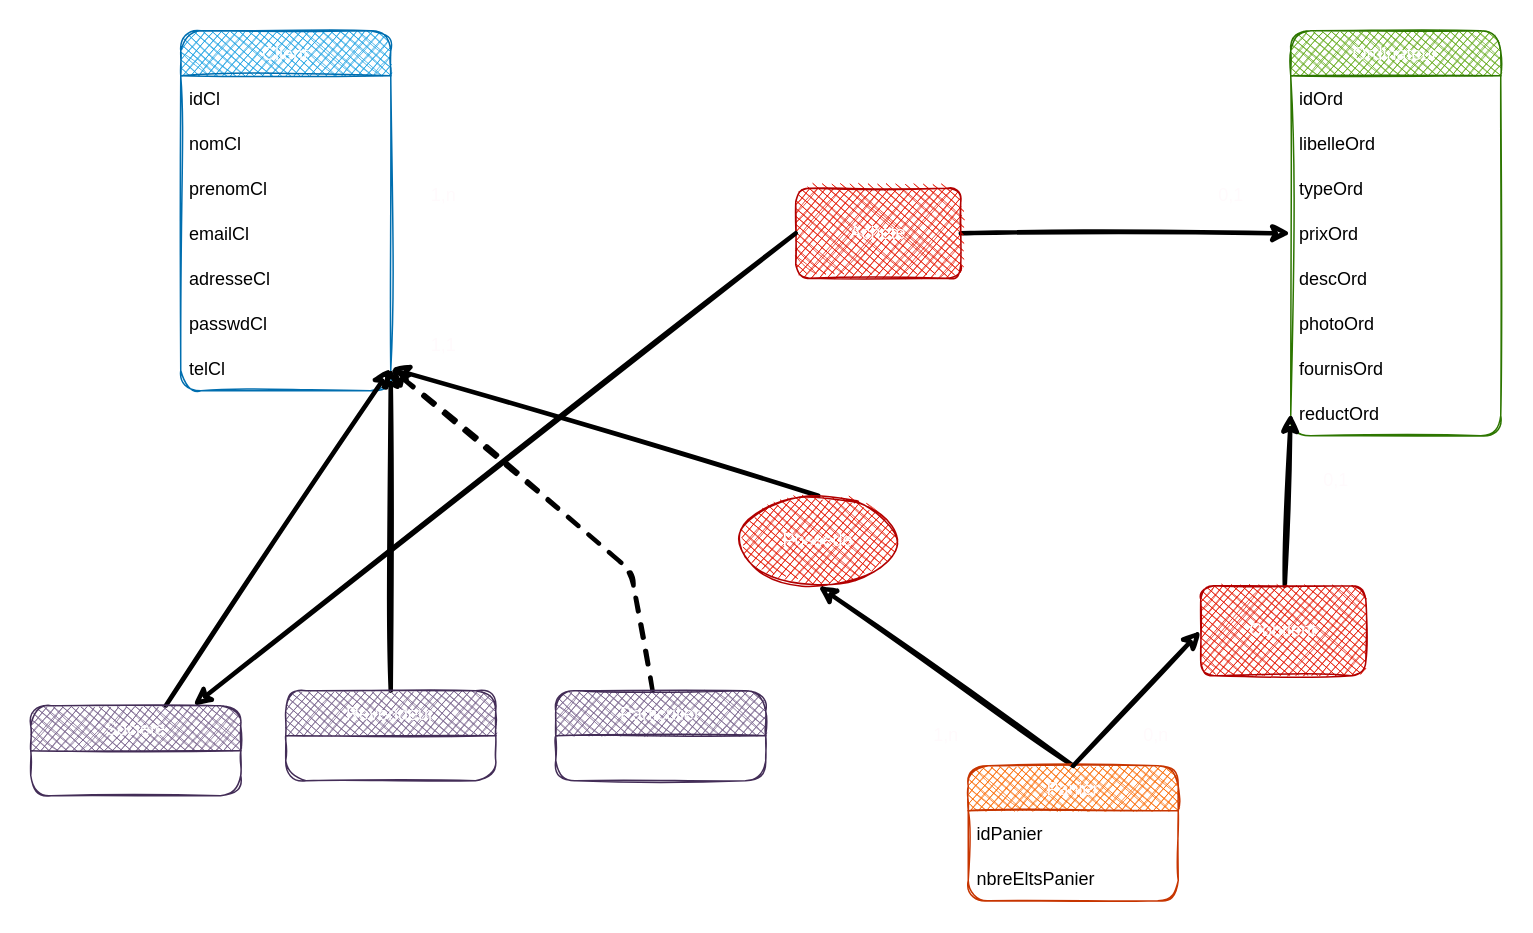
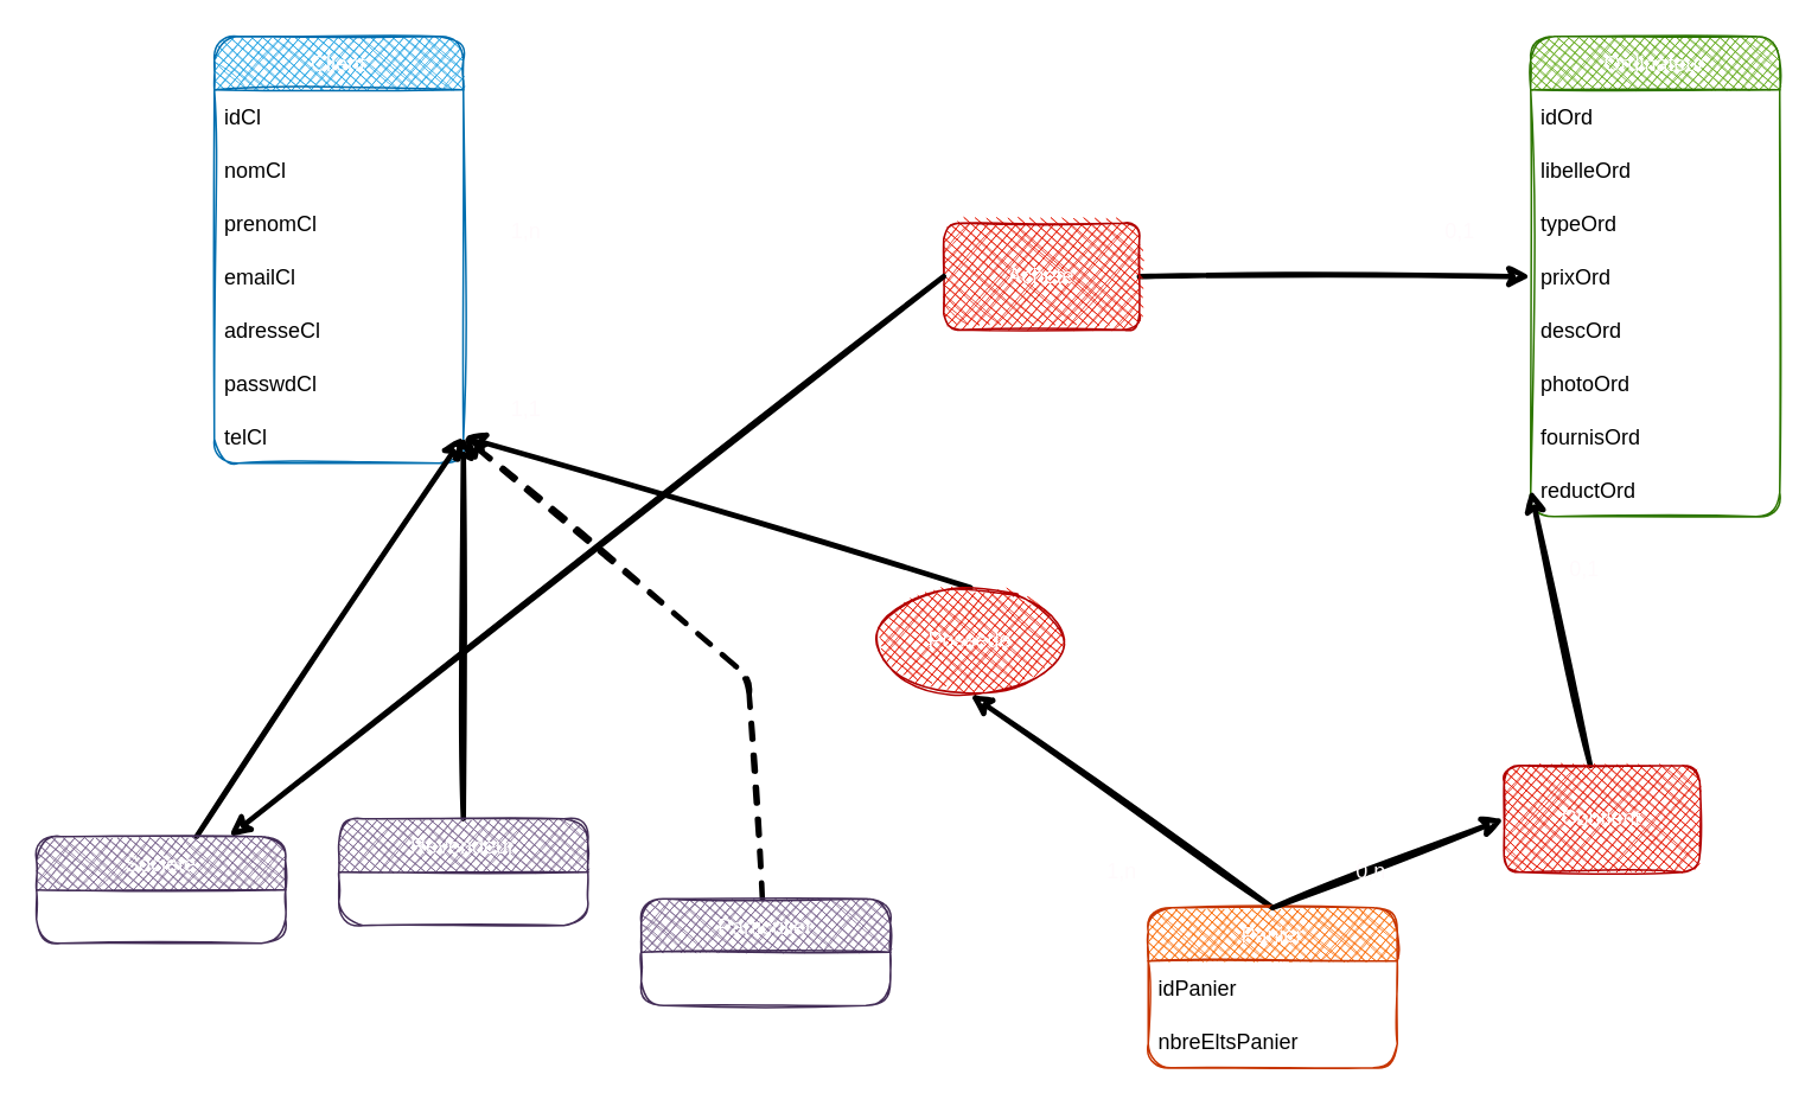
  <mxCell id="0" />
  <mxCell id="1" style="" parent="0" />
  <mxCell id="2" value="Client" style="swimlane;fontStyle=0;childLayout=stackLayout;horizontal=1;startSize=30;horizontalStack=0;resizeParent=1;resizeParentMax=0;resizeLast=0;collapsible=1;marginBottom=0;rounded=1;sketch=1;fillColor=#1ba1e2;fontColor=#ffffff;strokeColor=#006EAF;fillStyle=cross-hatch;" vertex="1" parent="1"><mxGeometry x="120" y="20" width="140" height="240" as="geometry" /></mxCell>
  <mxCell id="3" value="idCl" style="text;strokeColor=none;fillColor=none;align=left;verticalAlign=middle;spacingLeft=4;spacingRight=4;overflow=hidden;points=[[0,0.5],[1,0.5]];portConstraint=eastwest;rotatable=0;rounded=1;sketch=1;" vertex="1" parent="2"><mxGeometry y="30" width="140" height="30" as="geometry" /></mxCell>
  <mxCell id="4" value="nomCl" style="text;strokeColor=none;fillColor=none;align=left;verticalAlign=middle;spacingLeft=4;spacingRight=4;overflow=hidden;points=[[0,0.5],[1,0.5]];portConstraint=eastwest;rotatable=0;rounded=1;sketch=1;" vertex="1" parent="2"><mxGeometry y="60" width="140" height="30" as="geometry" /></mxCell>
  <mxCell id="5" value="prenomCl" style="text;strokeColor=none;fillColor=none;align=left;verticalAlign=middle;spacingLeft=4;spacingRight=4;overflow=hidden;points=[[0,0.5],[1,0.5]];portConstraint=eastwest;rotatable=0;glass=0;rounded=1;sketch=1;" vertex="1" parent="2"><mxGeometry y="90" width="140" height="30" as="geometry" /></mxCell>
  <mxCell id="6" value="emailCl" style="text;strokeColor=none;fillColor=none;align=left;verticalAlign=middle;spacingLeft=4;spacingRight=4;overflow=hidden;points=[[0,0.5],[1,0.5]];portConstraint=eastwest;rotatable=0;glass=0;rounded=1;sketch=1;" vertex="1" parent="2"><mxGeometry y="120" width="140" height="30" as="geometry" /></mxCell>
  <mxCell id="7" value="adresseCl" style="text;strokeColor=none;fillColor=none;align=left;verticalAlign=middle;spacingLeft=4;spacingRight=4;overflow=hidden;points=[[0,0.5],[1,0.5]];portConstraint=eastwest;rotatable=0;glass=0;rounded=1;sketch=1;" vertex="1" parent="2"><mxGeometry y="150" width="140" height="30" as="geometry" /></mxCell>
  <mxCell id="8" value="passwdCl" style="text;strokeColor=none;fillColor=none;align=left;verticalAlign=middle;spacingLeft=4;spacingRight=4;overflow=hidden;points=[[0,0.5],[1,0.5]];portConstraint=eastwest;rotatable=0;glass=0;rounded=1;sketch=1;" vertex="1" parent="2"><mxGeometry y="180" width="140" height="30" as="geometry" /></mxCell>
  <mxCell id="9" value="telCl" style="text;strokeColor=none;fillColor=none;align=left;verticalAlign=middle;spacingLeft=4;spacingRight=4;overflow=hidden;points=[[0,0.5],[1,0.5]];portConstraint=eastwest;rotatable=0;glass=0;rounded=1;sketch=1;" vertex="1" parent="2"><mxGeometry y="210" width="140" height="30" as="geometry" /></mxCell>
  <mxCell id="10" value="Ordinateur" style="swimlane;fontStyle=0;childLayout=stackLayout;horizontal=1;startSize=30;horizontalStack=0;resizeParent=1;resizeParentMax=0;resizeLast=0;collapsible=1;marginBottom=0;rounded=1;sketch=1;fillColor=#60a917;fontColor=#ffffff;strokeColor=#2D7600;fillStyle=cross-hatch;" vertex="1" parent="1"><mxGeometry x="860" y="20" width="140" height="270" as="geometry" /></mxCell>
  <mxCell id="11" value="idOrd" style="text;strokeColor=none;fillColor=none;align=left;verticalAlign=middle;spacingLeft=4;spacingRight=4;overflow=hidden;points=[[0,0.5],[1,0.5]];portConstraint=eastwest;rotatable=0;rounded=1;sketch=1;" vertex="1" parent="10"><mxGeometry y="30" width="140" height="30" as="geometry" /></mxCell>
  <mxCell id="12" value="libelleOrd" style="text;strokeColor=none;fillColor=none;align=left;verticalAlign=middle;spacingLeft=4;spacingRight=4;overflow=hidden;points=[[0,0.5],[1,0.5]];portConstraint=eastwest;rotatable=0;rounded=1;sketch=1;" vertex="1" parent="10"><mxGeometry y="60" width="140" height="30" as="geometry" /></mxCell>
  <mxCell id="13" value="typeOrd" style="text;strokeColor=none;fillColor=none;align=left;verticalAlign=middle;spacingLeft=4;spacingRight=4;overflow=hidden;points=[[0,0.5],[1,0.5]];portConstraint=eastwest;rotatable=0;glass=0;rounded=1;sketch=1;" vertex="1" parent="10"><mxGeometry y="90" width="140" height="30" as="geometry" /></mxCell>
  <mxCell id="14" value="prixOrd" style="text;strokeColor=none;fillColor=none;align=left;verticalAlign=middle;spacingLeft=4;spacingRight=4;overflow=hidden;points=[[0,0.5],[1,0.5]];portConstraint=eastwest;rotatable=0;glass=0;rounded=1;sketch=1;" vertex="1" parent="10"><mxGeometry y="120" width="140" height="30" as="geometry" /></mxCell>
  <mxCell id="15" value="descOrd" style="text;strokeColor=none;fillColor=none;align=left;verticalAlign=middle;spacingLeft=4;spacingRight=4;overflow=hidden;points=[[0,0.5],[1,0.5]];portConstraint=eastwest;rotatable=0;glass=0;rounded=1;sketch=1;" vertex="1" parent="10"><mxGeometry y="150" width="140" height="30" as="geometry" /></mxCell>
  <mxCell id="16" value="photoOrd" style="text;strokeColor=none;fillColor=none;align=left;verticalAlign=middle;spacingLeft=4;spacingRight=4;overflow=hidden;points=[[0,0.5],[1,0.5]];portConstraint=eastwest;rotatable=0;glass=0;rounded=1;sketch=1;" vertex="1" parent="10"><mxGeometry y="180" width="140" height="30" as="geometry" /></mxCell>
  <mxCell id="17" value="fournisOrd" style="text;strokeColor=none;fillColor=none;align=left;verticalAlign=middle;spacingLeft=4;spacingRight=4;overflow=hidden;points=[[0,0.5],[1,0.5]];portConstraint=eastwest;rotatable=0;glass=0;rounded=1;sketch=1;" vertex="1" parent="10"><mxGeometry y="210" width="140" height="30" as="geometry" /></mxCell>
  <mxCell id="18" value="reductOrd" style="text;strokeColor=none;fillColor=none;align=left;verticalAlign=middle;spacingLeft=4;spacingRight=4;overflow=hidden;points=[[0,0.5],[1,0.5]];portConstraint=eastwest;rotatable=0;glass=0;rounded=1;sketch=1;" vertex="1" parent="10"><mxGeometry y="240" width="140" height="30" as="geometry" /></mxCell>
  <mxCell id="19" style="edgeStyle=none;rounded=1;sketch=1;html=1;exitX=0.5;exitY=0;exitDx=0;exitDy=0;entryX=0.5;entryY=1;entryDx=0;entryDy=0;fontColor=#FFFAFC;strokeWidth=3;" edge="1" parent="1" source="20" target="31"><mxGeometry relative="1" as="geometry" /></mxCell>
  <mxCell id="20" value="Panier" style="swimlane;fontStyle=0;childLayout=stackLayout;horizontal=1;startSize=30;horizontalStack=0;resizeParent=1;resizeParentMax=0;resizeLast=0;collapsible=1;marginBottom=0;rounded=1;sketch=1;fillColor=#fa6800;fontColor=#FFFAFC;strokeColor=#C73500;fillStyle=cross-hatch;" vertex="1" parent="1"><mxGeometry x="645" y="510" width="140" height="90" as="geometry" /></mxCell>
  <mxCell id="21" value="idPanier" style="text;strokeColor=none;fillColor=none;align=left;verticalAlign=middle;spacingLeft=4;spacingRight=4;overflow=hidden;points=[[0,0.5],[1,0.5]];portConstraint=eastwest;rotatable=0;rounded=1;sketch=1;" vertex="1" parent="20"><mxGeometry y="30" width="140" height="30" as="geometry" /></mxCell>
  <mxCell id="22" value="nbreEltsPanier" style="text;strokeColor=none;fillColor=none;align=left;verticalAlign=middle;spacingLeft=4;spacingRight=4;overflow=hidden;points=[[0,0.5],[1,0.5]];portConstraint=eastwest;rotatable=0;glass=0;rounded=1;sketch=1;" vertex="1" parent="20"><mxGeometry y="60" width="140" height="30" as="geometry" /></mxCell>
  <mxCell id="23" style="edgeStyle=none;rounded=1;sketch=1;html=1;entryX=0;entryY=0.5;entryDx=0;entryDy=0;fontColor=#FFFAFC;strokeWidth=3;" edge="1" parent="1" source="24" target="14"><mxGeometry relative="1" as="geometry" /></mxCell>
  <mxCell id="24" value="Achete" style="rounded=1;whiteSpace=wrap;html=1;glass=0;sketch=1;fillStyle=cross-hatch;fontColor=#ffffff;fillColor=#e51400;strokeColor=#B20000;" vertex="1" parent="1"><mxGeometry x="530" y="125" width="110" height="60" as="geometry" /></mxCell>
  <mxCell id="25" value="0,1" style="text;html=1;align=center;verticalAlign=middle;resizable=0;points=[];autosize=1;strokeColor=none;fillColor=none;fontColor=#FFFAFC;" vertex="1" parent="1"><mxGeometry x="805" y="120" width="30" height="20" as="geometry" /></mxCell>
  <mxCell id="26" value="" style="group" vertex="1" connectable="0" parent="1"><mxGeometry x="280" y="120" width="30" height="20" as="geometry" /></mxCell>
  <mxCell id="27" value="" style="group" vertex="1" connectable="0" parent="26"><mxGeometry width="30" height="20" as="geometry" /></mxCell>
  <mxCell id="28" style="edgeStyle=none;rounded=1;sketch=1;html=1;exitX=0;exitY=0.5;exitDx=0;exitDy=0;fontColor=#FFFAFC;strokeWidth=3;" edge="1" parent="27" source="24" target="42"><mxGeometry relative="1" as="geometry" /></mxCell>
  <mxCell id="29" value="1,n" style="text;html=1;align=center;verticalAlign=middle;resizable=0;points=[];autosize=1;strokeColor=none;fillColor=none;fontColor=#FFFAFC;" vertex="1" parent="27"><mxGeometry width="30" height="20" as="geometry" /></mxCell>
  <mxCell id="30" style="edgeStyle=none;rounded=1;sketch=1;html=1;exitX=0.5;exitY=0;exitDx=0;exitDy=0;entryX=1;entryY=0.5;entryDx=0;entryDy=0;fontColor=#FFFAFC;strokeWidth=3;" edge="1" parent="1" source="31" target="9"><mxGeometry relative="1" as="geometry" /></mxCell>
  <mxCell id="31" value="Possede" style="ellipse;whiteSpace=wrap;html=1;glass=0;sketch=1;fillStyle=cross-hatch;fontColor=#ffffff;fillColor=#e51400;strokeColor=#B20000;" vertex="1" parent="1"><mxGeometry x="490" y="330" width="110" height="60" as="geometry" /></mxCell>
  <mxCell id="32" style="edgeStyle=none;rounded=1;sketch=1;html=1;entryX=0;entryY=0.5;entryDx=0;entryDy=0;fontColor=#FFFAFC;strokeWidth=3;" edge="1" parent="1" source="33" target="18"><mxGeometry relative="1" as="geometry" /></mxCell>
- <mxCell id="33" value="Contient" style="rounded=1;whiteSpace=wrap;html=1;glass=0;sketch=1;fillStyle=cross-hatch;fontColor=#ffffff;fillColor=#e51400;strokeColor=#B20000;" vertex="1" parent="1"><mxGeometry x="800" y="390" width="110" height="60" as="geometry" /></mxCell>
+ <mxCell id="33" value="Contient" style="rounded=1;whiteSpace=wrap;html=1;glass=0;sketch=1;fillStyle=cross-hatch;fontColor=#ffffff;fillColor=#e51400;strokeColor=#B20000;" vertex="1" parent="1"><mxGeometry x="845" y="430" width="110" height="60" as="geometry" /></mxCell>
  <mxCell id="34" style="edgeStyle=none;rounded=1;sketch=1;html=1;entryX=0;entryY=0.5;entryDx=0;entryDy=0;fontColor=#FFFAFC;strokeWidth=3;exitX=0.5;exitY=0;exitDx=0;exitDy=0;" edge="1" parent="1" source="20" target="33"><mxGeometry relative="1" as="geometry" /></mxCell>
  <mxCell id="35" value="0,1" style="text;html=1;align=center;verticalAlign=middle;resizable=0;points=[];autosize=1;strokeColor=none;fillColor=none;fontColor=#FFFAFC;" vertex="1" parent="1"><mxGeometry x="875" y="310" width="30" height="20" as="geometry" /></mxCell>
  <mxCell id="36" value="0,n" style="text;html=1;align=center;verticalAlign=middle;resizable=0;points=[];autosize=1;strokeColor=none;fillColor=none;fontColor=#FFFAFC;" vertex="1" parent="1"><mxGeometry x="755" y="480" width="30" height="20" as="geometry" /></mxCell>
  <mxCell id="37" value="1,1" style="text;html=1;align=center;verticalAlign=middle;resizable=0;points=[];autosize=1;strokeColor=none;fillColor=none;fontColor=#FFFAFC;" vertex="1" parent="1"><mxGeometry x="280" y="220" width="30" height="20" as="geometry" /></mxCell>
  <mxCell id="38" value="1,n" style="text;html=1;align=center;verticalAlign=middle;resizable=0;points=[];autosize=1;strokeColor=none;fillColor=none;fontColor=#FFFAFC;" vertex="1" parent="1"><mxGeometry x="615" y="480" width="30" height="20" as="geometry" /></mxCell>
  <mxCell id="39" style="edgeStyle=none;rounded=1;sketch=1;html=1;entryX=1;entryY=0.5;entryDx=0;entryDy=0;fontColor=#FFFAFC;strokeWidth=3;" edge="1" parent="1" source="40" target="9"><mxGeometry relative="1" as="geometry" /></mxCell>
  <mxCell id="40" value="Revendeur" style="swimlane;fontStyle=0;childLayout=stackLayout;horizontal=1;startSize=30;horizontalStack=0;resizeParent=1;resizeParentMax=0;resizeLast=0;collapsible=1;marginBottom=0;rounded=1;glass=0;sketch=1;fillStyle=cross-hatch;fillColor=#76608a;strokeColor=#432D57;fontColor=#ffffff;" vertex="1" parent="1"><mxGeometry x="190" y="460" width="140" height="60" as="geometry" /></mxCell>
  <mxCell id="41" style="edgeStyle=none;rounded=1;sketch=1;html=1;entryX=1;entryY=0.5;entryDx=0;entryDy=0;fontColor=#FFFAFC;strokeWidth=3;" edge="1" parent="1" source="42" target="9"><mxGeometry relative="1" as="geometry" /></mxCell>
  <mxCell id="42" value="Societe" style="swimlane;fontStyle=0;childLayout=stackLayout;horizontal=1;startSize=30;horizontalStack=0;resizeParent=1;resizeParentMax=0;resizeLast=0;collapsible=1;marginBottom=0;rounded=1;glass=0;sketch=1;fillStyle=cross-hatch;fillColor=#76608a;strokeColor=#432D57;fontColor=#ffffff;" vertex="1" parent="1"><mxGeometry x="20" y="470" width="140" height="60" as="geometry" /></mxCell>
  <mxCell id="43" style="edgeStyle=none;rounded=1;sketch=1;html=1;entryX=1;entryY=0.5;entryDx=0;entryDy=0;fontColor=#FFFAFC;strokeWidth=3;dashed=1;" edge="1" parent="1" source="44" target="9"><mxGeometry relative="1" as="geometry"><Array as="points"><mxPoint x="420" y="380" /></Array></mxGeometry></mxCell>
- <mxCell id="44" value="Particulier" style="swimlane;fontStyle=0;childLayout=stackLayout;horizontal=1;startSize=30;horizontalStack=0;resizeParent=1;resizeParentMax=0;resizeLast=0;collapsible=1;marginBottom=0;rounded=1;glass=0;sketch=1;fillStyle=cross-hatch;fillColor=#76608a;strokeColor=#432D57;fontColor=#ffffff;" vertex="1" parent="1"><mxGeometry x="370" y="460" width="140" height="60" as="geometry" /></mxCell>
+ <mxCell id="44" value="Particulier" style="swimlane;fontStyle=0;childLayout=stackLayout;horizontal=1;startSize=30;horizontalStack=0;resizeParent=1;resizeParentMax=0;resizeLast=0;collapsible=1;marginBottom=0;rounded=1;glass=0;sketch=1;fillStyle=cross-hatch;fillColor=#76608a;strokeColor=#432D57;fontColor=#ffffff;" vertex="1" parent="1"><mxGeometry x="360" y="505" width="140" height="60" as="geometry" /></mxCell>
